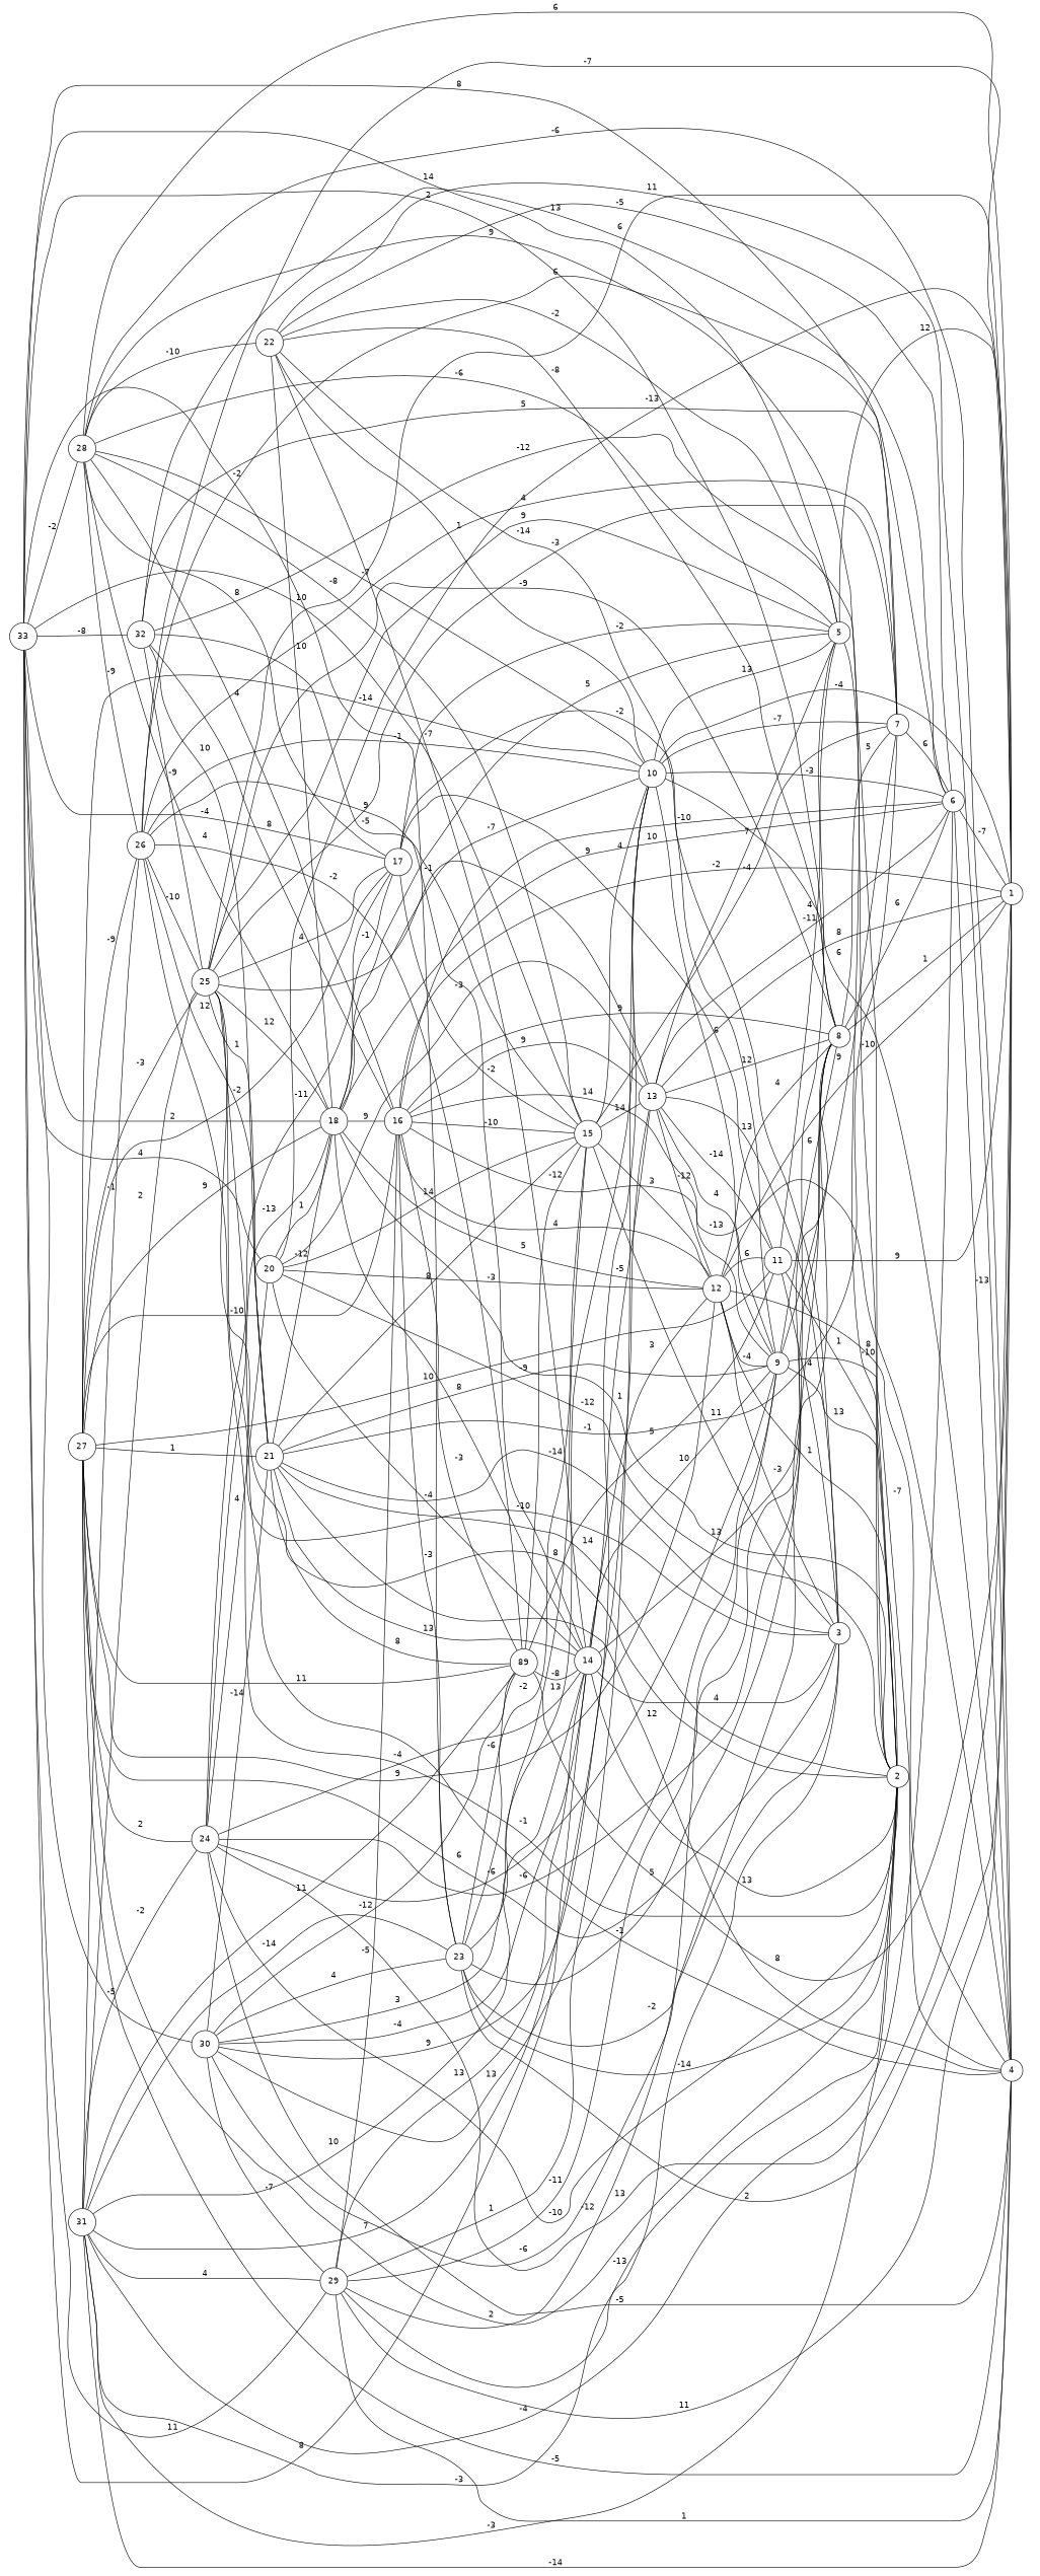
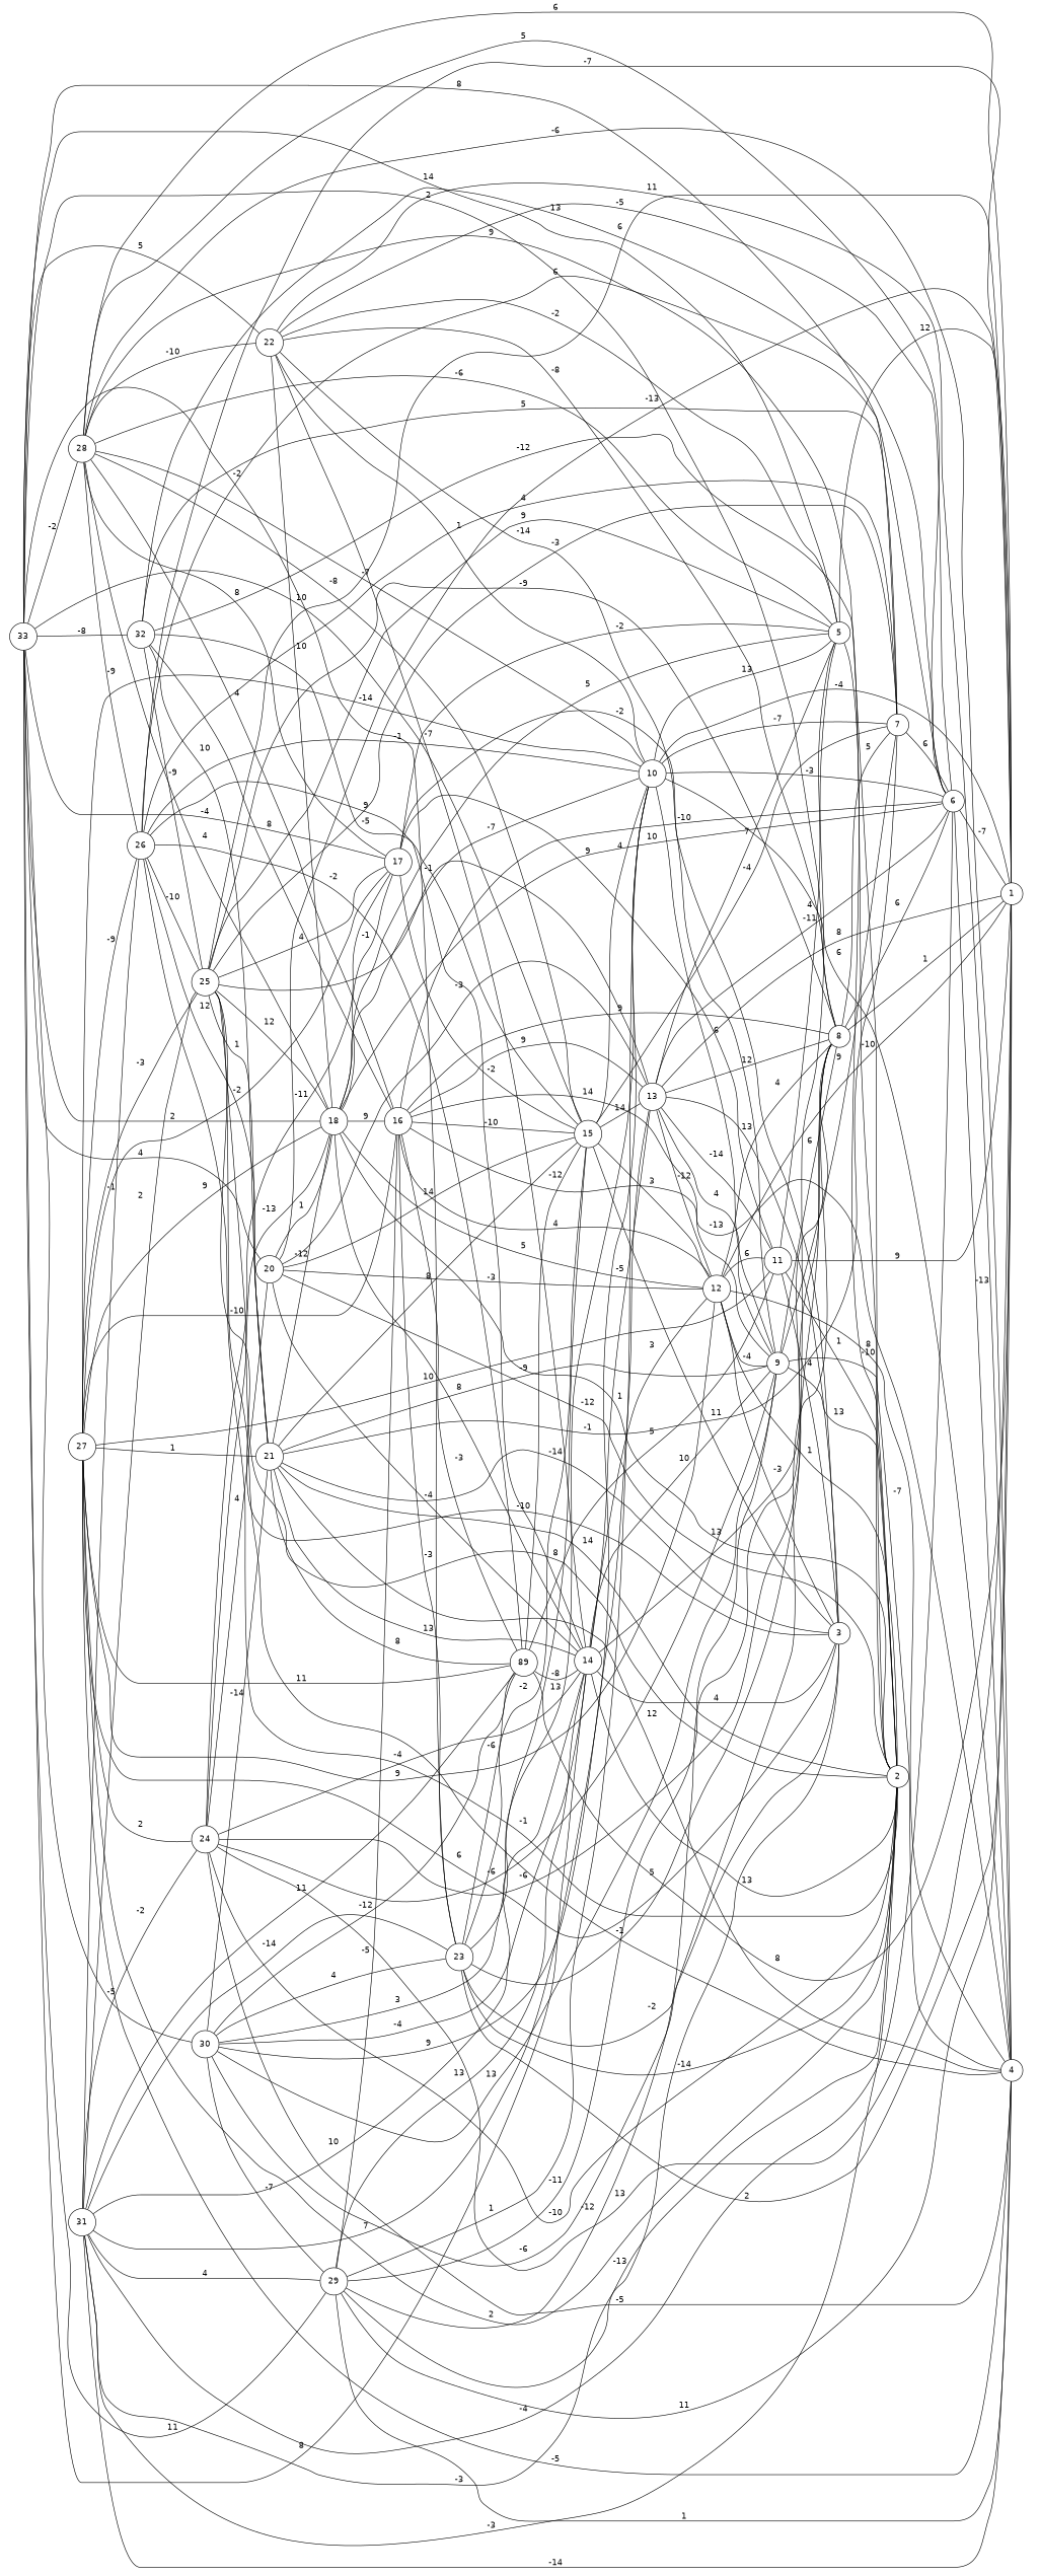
  graph {
    fontname="DejaVu Sans"
    rankdir=LR
    node [fontname="DejaVu Sans" shape=circle]
    edge [fontname="DejaVu Sans"]
    33
    5
    7
    8
    14
    15
    17
    18
    20
    22
    23
    28
    29
    30
    32
    2
    1
    6
    3
    9
    13
    12
    10
    11
    16
    4
    n27 [label=89]
    26
    21
    25
    31
    24
    27
    33 -- 5 [label=14]
    33 -- 7 [label=8]
    33 -- 8 [label=2]
    33 -- 14 [label=8]
    33 -- 15 [label=10]
    33 -- 17 [label=-4]
    33 -- 18 [label=2]
    33 -- 20 [label=4]
+   33 -- 22 [label=5]
    33 -- 23 [label=-2]
    33 -- 28 [label=-2]
    33 -- 29 [label=11]
    33 -- 30 [label=-5]
    33 -- 32 [label=-8]
    5 -- 2 [label=-10]
    5 -- 1 [label=12]
    7 -- 6 [label=6]
    8 -- 7 [label=5]
    8 -- 1 [label=1]
    8 -- 6 [label=6]
    14 -- 8 [label=13]
    14 -- 2 [label=13]
    14 -- 3 [label=4]
    14 -- 9 [label=10]
    14 -- 13 [label=-5]
    14 -- 12 [label=3]
    15 -- 7 [label=-4]
    15 -- 3 [label=11]
    15 -- 13 [label=14]
    15 -- 12 [label=3]
    15 -- 10 [label=4]
    17 -- 5 [label=-2]
    17 -- 15 [label=-2]
    17 -- 3 [label=-2]
    17 -- 11 [label=9]
    18 -- 5 [label=5]
    18 -- 14 [label=8]
    18 -- 17 [label=-1]
    18 -- 2 [label=1]
    18 -- 6 [label=10]
    18 -- 12 [label=5]
    18 -- 10 [label=-7]
    18 -- 16 [label=9]
    20 -- 14 [label=-4]
    20 -- 15 [label=14]
    20 -- 18 [label=1]
    20 -- 2 [label=-12]
    20 -- 1 [label=-13]
    20 -- 13 [label=-3]
    20 -- 12 [label=-3]
    22 -- 5 [label=-2]
    22 -- 8 [label=-8]
    22 -- 14 [label=-7]
    22 -- 18 [label=10]
    22 -- 6 [label=-5]
    22 -- 9 [label=-14]
    22 -- 10 [label=1]
    22 -- 4 [label=11]
    23 -- 8 [label=5]
    23 -- 15 [label=-2]
    23 -- 2 [label=-14]
    23 -- 1 [label=2]
    23 -- 3 [label=-2]
    23 -- 10 [label=13]
    23 -- n27 [label=-6]
    28 -- 5 [label=-6]
    28 -- 15 [label=-8]
    28 -- 17 [label=8]
    28 -- 18 [label=4]
    28 -- 22 [label=-10]
    28 -- 2 [label=9]
    28 -- 1 [label=6]
+   28 -- 6 [label=5]
    28 -- 10 [label=-7]
    28 -- 16 [label=4]
    28 -- 4 [label=-6]
    28 -- 26 [label=-9]
    29 -- 5 [label=-12]
    29 -- 14 [label=13]
    29 -- 2 [label=-13]
    29 -- 1 [label=11]
    29 -- 9 [label=-11]
    29 -- 10 [label=1]
    29 -- 16 [label=-5]
    29 -- 4 [label=1]
    30 -- 8 [label=-6]
    30 -- 14 [label=-4]
    30 -- 15 [label=3]
    30 -- 23 [label=4]
    30 -- 29 [label=-7]
    30 -- 9 [label=13]
    30 -- 13 [label=9]
    30 -- n27 [label=-12]
    30 -- 21 [label=-14]
    32 -- 7 [label=5]
    32 -- 14 [label=-5]
    32 -- 2 [label=-12]
    32 -- 6 [label=13]
    32 -- 16 [label=8]
    32 -- 21 [label=10]
    32 -- 25 [label=-9]
    6 -- 1 [label=-7]
    6 -- 4 [label=-13]
    9 -- 7 [label=9]
    9 -- 8 [label=6]
    9 -- 2 [label=13]
    9 -- 4 [label=-7]
    13 -- 5 [label=7]
    13 -- 8 [label=12]
    13 -- 1 [label=8]
    13 -- 6 [label=-11]
    13 -- 3 [label=13]
    13 -- 9 [label=4]
    13 -- 12 [label=-12]
    13 -- 11 [label=-14]
    12 -- 8 [label=4]
    12 -- 2 [label=1]
    12 -- 1 [label=-10]
    12 -- 3 [label=-3]
    12 -- 9 [label=-4]
    12 -- 11 [label=6]
    12 -- 4 [label=8]
    10 -- 5 [label=13]
    10 -- 7 [label=-7]
    10 -- 1 [label=-4]
    10 -- 6 [label=-3]
    10 -- 9 [label=6]
    10 -- 4 [label=6]
    11 -- 5 [label=4]
    11 -- 2 [label=1]
    11 -- 1 [label=9]
    11 -- 3 [label=4]
    16 -- 8 [label=9]
    16 -- 15 [label=-10]
    16 -- 23 [label=-3]
-   16 -- 1 [label=-2]
    16 -- 6 [label=-10]
    16 -- 9 [label=14]
    16 -- 13 [label=9]
    16 -- 12 [label=4]
    16 -- 4 [label=-13]
    n27 -- 14 [label=-8]
    n27 -- 15 [label=-12]
    n27 -- 1 [label=8]
    n27 -- 11 [label=5]
    n27 -- 16 [label=-3]
    26 -- 7 [label=4]
    26 -- 15 [label=9]
    26 -- 2 [label=-1]
    26 -- 1 [label=-7]
    26 -- 6 [label=6]
    26 -- 10 [label=-1]
    26 -- n27 [label=-2]
    26 -- 21 [label=12]
    26 -- 25 [label=-10]
    21 -- 7 [label=-1]
    21 -- 14 [label=13]
    21 -- 15 [label=8]
    21 -- 18 [label=-12]
    21 -- 2 [label=14]
    21 -- 3 [label=-14]
    21 -- 9 [label=-9]
    21 -- 4 [label=12]
    21 -- n27 [label=8]
    25 -- 5 [label=9]
    25 -- 7 [label=-3]
    25 -- 8 [label=-9]
    25 -- 17 [label=4]
    25 -- 18 [label=12]
    25 -- 2 [label=8]
    25 -- 1 [label=6]
    25 -- 3 [label=-10]
    25 -- 13 [label=-1]
    25 -- 4 [label=-1]
    25 -- 21 [label=1]
    31 -- 14 [label=10]
    31 -- 23 [label=-14]
    31 -- 29 [label=4]
    31 -- 2 [label=-3]
    31 -- 6 [label=-4]
    31 -- 3 [label=-3]
    31 -- 10 [label=7]
    31 -- 4 [label=-14]
    31 -- n27 [label=11]
    31 -- 26 [label=-1]
    31 -- 25 [label=2]
    31 -- 24 [label=-2]
    24 -- 8 [label=-6]
    24 -- 14 [label=-4]
    24 -- 17 [label=-11]
    24 -- 18 [label=-13]
    24 -- 20 [label=4]
    24 -- 2 [label=-10]
    24 -- 1 [label=13]
    24 -- 9 [label=-6]
    24 -- 4 [label=-5]
    27 -- 17 [label=-2]
    27 -- 18 [label=9]
    27 -- 2 [label=2]
    27 -- 3 [label=6]
    27 -- 12 [label=9]
    27 -- 10 [label=-14]
    27 -- 11 [label=10]
    27 -- 16 [label=-10]
    27 -- 4 [label=-5]
    27 -- n27 [label=11]
    27 -- 26 [label=-9]
    27 -- 21 [label=1]
    27 -- 25 [label=-3]
    27 -- 24 [label=2]
  }
